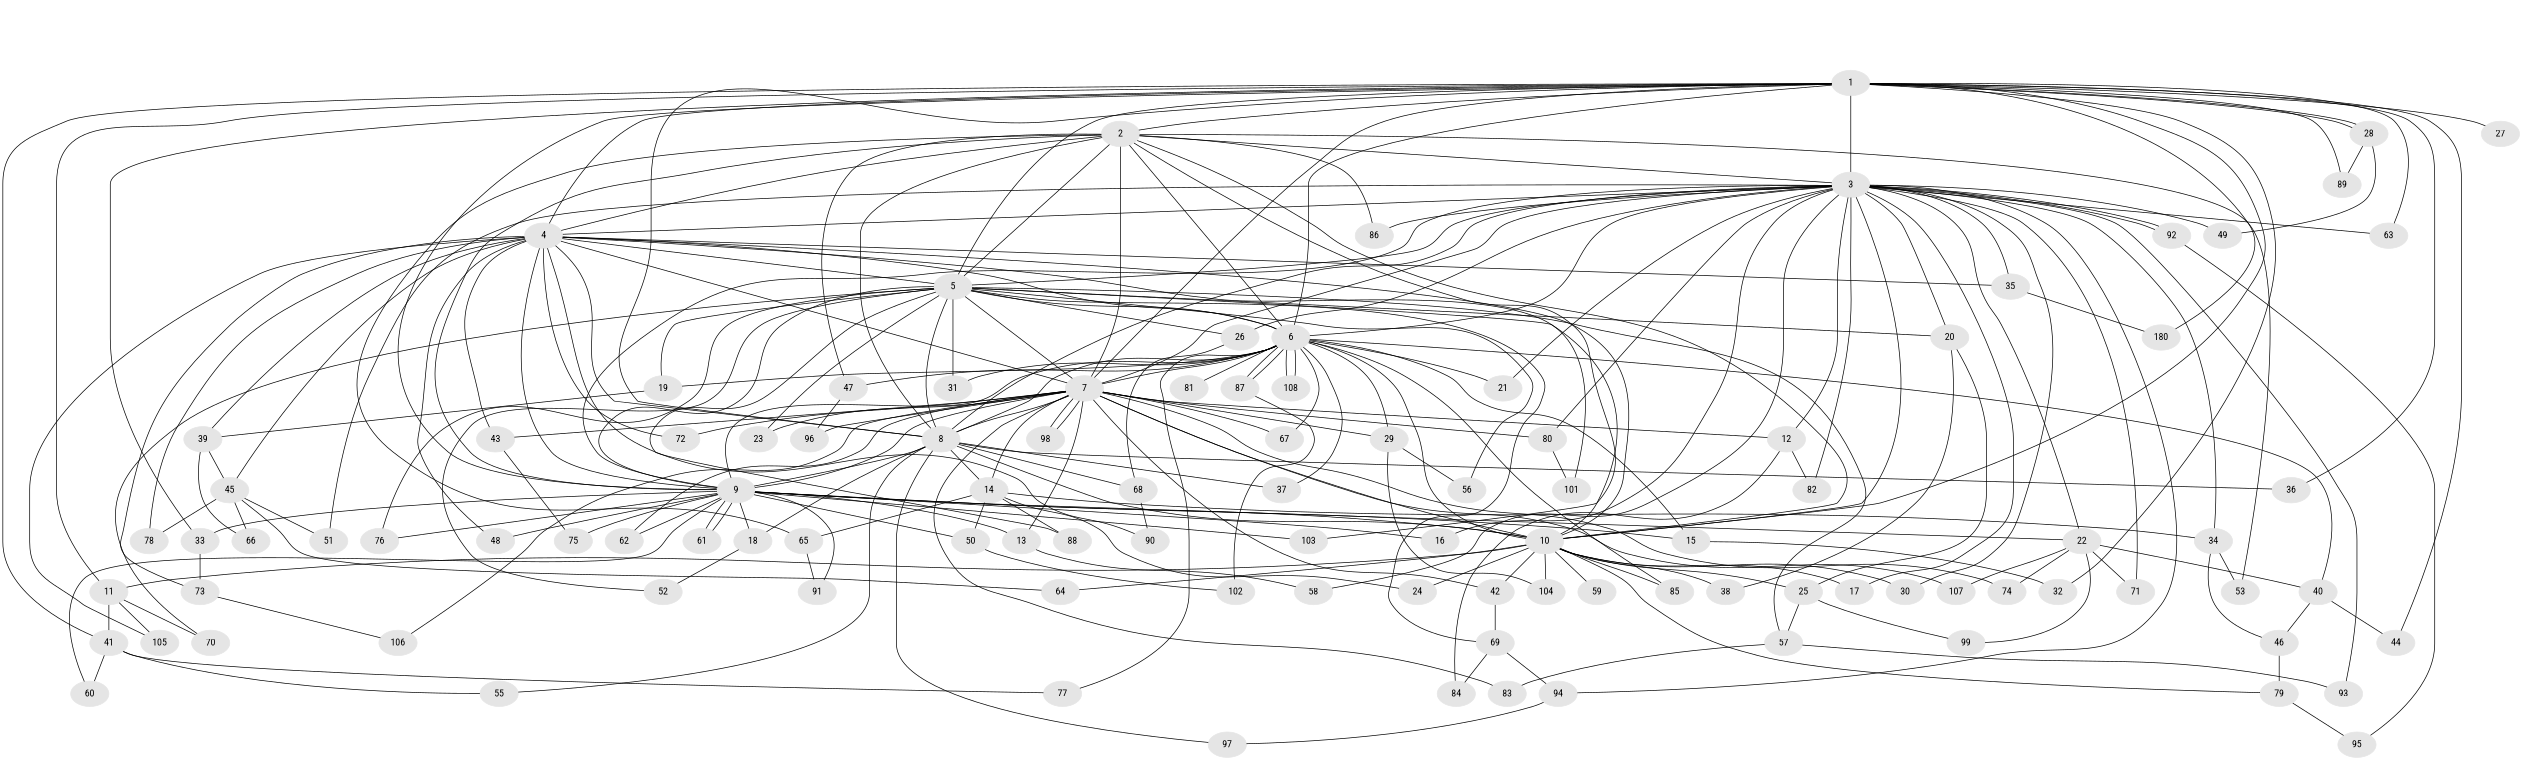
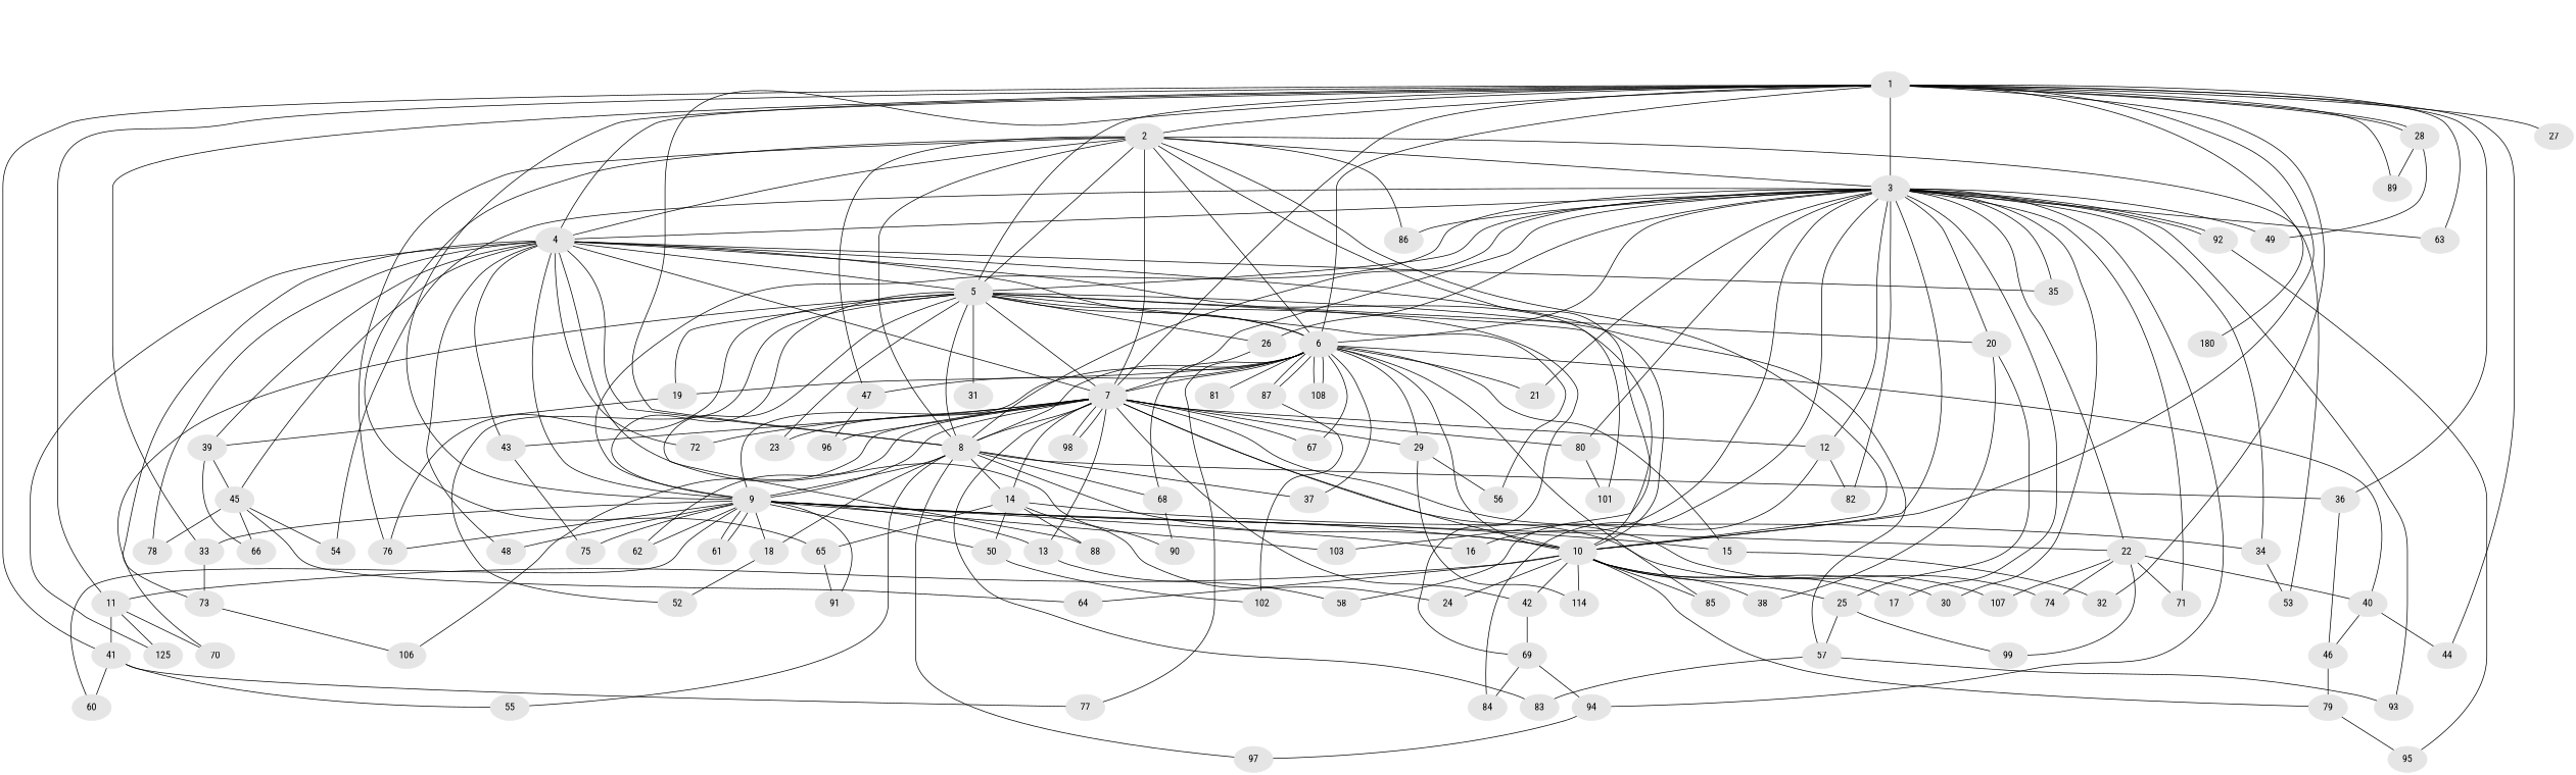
  graph {
    fontname="Roboto Condensed"
    node [color=gray90 fontname="Roboto Condensed" style=filled]
    edge [fontname="Roboto Condensed"]
    1
    2
    3
    4
    5
    6
    7
    8
    9
    10
    11
    27
    28
    32
    33
    36
    41
    44
    63
    89
    n21 [label=180]
    47
    53
    65
    86
    103
    12
    16
    17
    20
    21
    22
    26
    30
    34
    35
    49
-   51
+   51 [label=54]
    58
    71
    80
    82
    92
    93
    94
    39
    43
    45
    48
    72
    73
    78
    90
    101
-   105
+   105 [label=125]
    19
    23
    31
    52
    56
    57
    69
    70
    76
    88
    15
    29
    37
    40
    67
    77
    81
    85
    87
    108
    13
    14
    42
    62
    74
    83
    96
    98
    106
    107
    18
    55
    68
    97
    50
    60
    61
    75
    91
    24
    25
    38
-   59
    64
    79
-   104
+   104 [label=114]
    46
    84
    99
    95
    66
    102
    1 -- 2
    1 -- 3
    1 -- 4
    1 -- 5
    1 -- 6
    1 -- 7
    1 -- 8
    1 -- 9
    1 -- 10
    1 -- 11
    1 -- 27
    1 -- 28
    1 -- 28
    1 -- 32
    1 -- 33
    1 -- 36
    1 -- 41
    1 -- 44
    1 -- 63
    1 -- 89
    1 -- n21
    2 -- 3
    2 -- 4
    2 -- 5
    2 -- 6
    2 -- 7
    2 -- 8
-   2 -- 9
+   2 -- 76
    2 -- 10
    2 -- 47
    2 -- 53
    2 -- 65
    2 -- 86
    2 -- 103
    3 -- 4
    3 -- 5
    3 -- 6
    3 -- 7
    3 -- 8
    3 -- 9
    3 -- 10
    3 -- 63
    3 -- 86
    3 -- 12
    3 -- 16
    3 -- 17
    3 -- 20
    3 -- 21
    3 -- 22
    3 -- 26
    3 -- 30
    3 -- 34
    3 -- 35
    3 -- 49
    3 -- 51
    3 -- 58
    3 -- 71
    3 -- 80
    3 -- 82
    3 -- 92
    3 -- 92
    3 -- 93
    3 -- 94
    4 -- 5
    4 -- 6
    4 -- 7
    4 -- 8
    4 -- 9
    4 -- 10
    4 -- 35
    4 -- 39
    4 -- 43
    4 -- 45
    4 -- 48
    4 -- 72
    4 -- 73
    4 -- 78
    4 -- 90
    4 -- 101
    4 -- 105
    5 -- 6
    5 -- 7
    5 -- 8
    5 -- 9
    5 -- 10
    5 -- 20
    5 -- 26
    5 -- 19
    5 -- 23
    5 -- 31
    5 -- 52
    5 -- 56
    5 -- 57
    5 -- 69
    5 -- 70
    5 -- 76
    5 -- 88
    6 -- 7
    6 -- 8
    6 -- 9
    6 -- 10
    6 -- 47
    6 -- 21
    6 -- 19
-   6 -- 31
    6 -- 15
    6 -- 29
    6 -- 37
    6 -- 40
    6 -- 67
    6 -- 77
    6 -- 81
    6 -- 85
    6 -- 87
    6 -- 87
    6 -- 108
    6 -- 108
    7 -- 8
    7 -- 9
    7 -- 10
    7 -- 12
    7 -- 80
    7 -- 43
    7 -- 72
    7 -- 23
    7 -- 29
    7 -- 67
    7 -- 13
    7 -- 14
    7 -- 42
    7 -- 62
    7 -- 74
    7 -- 83
    7 -- 96
    7 -- 98
    7 -- 98
    7 -- 106
    7 -- 107
    8 -- 9
    8 -- 10
    8 -- 36
    8 -- 37
    8 -- 14
    8 -- 18
    8 -- 55
    8 -- 68
    8 -- 97
    9 -- 10
    9 -- 33
    9 -- 103
    9 -- 16
    9 -- 22
    9 -- 48
    9 -- 76
    9 -- 15
    9 -- 13
    9 -- 62
    9 -- 18
    9 -- 50
    9 -- 60
    9 -- 61
    9 -- 61
    9 -- 75
    9 -- 91
    10 -- 11
    10 -- 17
    10 -- 30
    10 -- 85
    10 -- 42
    10 -- 24
    10 -- 25
    10 -- 38
-   10 -- 59
    10 -- 64
    10 -- 79
    10 -- 104
    11 -- 41
    11 -- 105
    11 -- 70
    28 -- 89
    28 -- 49
    33 -- 73
-   34 -- 46
+   36 -- 46
    41 -- 77
    41 -- 55
    41 -- 60
    47 -- 96
    65 -- 91
    12 -- 82
    12 -- 84
    20 -- 25
    20 -- 38
    22 -- 71
    22 -- 40
    22 -- 74
    22 -- 107
    22 -- 99
    26 -- 68
    34 -- 53
-   35 -- n21
    80 -- 101
    92 -- 95
    94 -- 97
    39 -- 45
    39 -- 66
    43 -- 75
    45 -- 51
    45 -- 78
    45 -- 64
    45 -- 66
    73 -- 106
    19 -- 39
    57 -- 93
    57 -- 83
    69 -- 94
    69 -- 84
    15 -- 32
    29 -- 56
    29 -- 104
    40 -- 44
    40 -- 46
    87 -- 102
    13 -- 58
    14 -- 65
    14 -- 34
    14 -- 88
    14 -- 50
    14 -- 24
    42 -- 69
    18 -- 52
    68 -- 90
    50 -- 102
    25 -- 57
    25 -- 99
    79 -- 95
    46 -- 79
  }
